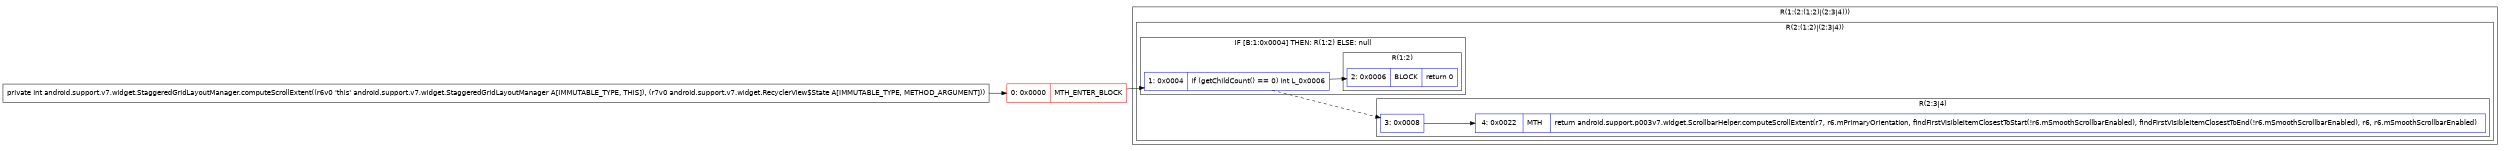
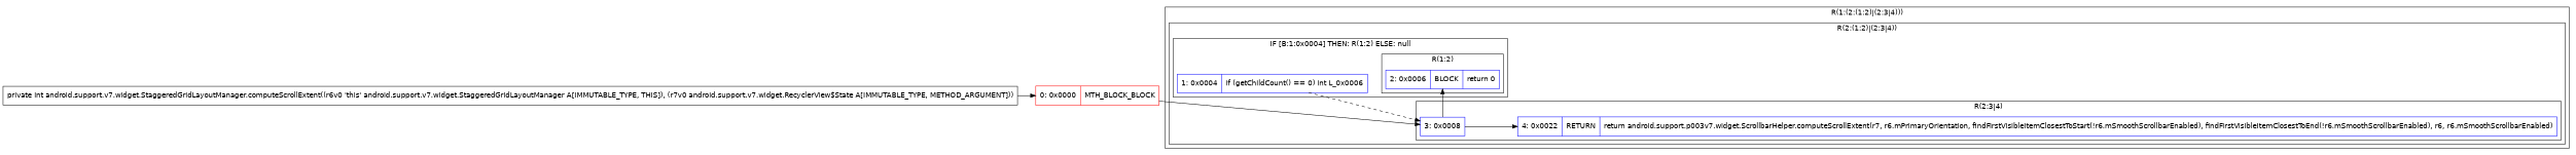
  digraph {
    fontname="DejaVu Sans"
    rankdir=LR
    node [color=blue fontname="DejaVu Sans" shape=record]
    edge [fontname="DejaVu Sans"]
    n1 [label="{2\:\ 0x0006|BLOCK\l|return 0\l}"]
    n2 [label="{1\:\ 0x0004|if (getChildCount() == 0) int L_0x0006\l}"]
    n3 [label="{3\:\ 0x0008}"]
-   n4 [label="{4\:\ 0x0022|MTH\l|return android.support.p003v7.widget.ScrollbarHelper.computeScrollExtent(r7, r6.mPrimaryOrientation, findFirstVisibleItemClosestToStart(!r6.mSmoothScrollbarEnabled), findFirstVisibleItemClosestToEnd(!r6.mSmoothScrollbarEnabled), r6, r6.mSmoothScrollbarEnabled)\l}"]
-   n5 [color=red label="{0\:\ 0x0000|MTH_ENTER_BLOCK\l}"]
+   n4 [label="{4\:\ 0x0022|RETURN\l|return android.support.p003v7.widget.ScrollbarHelper.computeScrollExtent(r7, r6.mPrimaryOrientation, findFirstVisibleItemClosestToStart(!r6.mSmoothScrollbarEnabled), findFirstVisibleItemClosestToEnd(!r6.mSmoothScrollbarEnabled), r6, r6.mSmoothScrollbarEnabled)\l}"]
+   n5 [color=red label="{0\:\ 0x0000|MTH_BLOCK_BLOCK\l}"]
    n6 [label="{private int android.support.v7.widget.StaggeredGridLayoutManager.computeScrollExtent((r6v0 'this' android.support.v7.widget.StaggeredGridLayoutManager A[IMMUTABLE_TYPE, THIS]), (r7v0 android.support.v7.widget.RecyclerView$State A[IMMUTABLE_TYPE, METHOD_ARGUMENT])) }" color=""]
    subgraph cluster_1 {
      label="R(1:(2:(1:2)|(2:3|4)))"
      subgraph cluster_2 {
        label="R(2:(1:2)|(2:3|4))"
        subgraph cluster_3 {
          label="IF [B:1:0x0004] THEN: R(1:2) ELSE: null"
          n2
          subgraph cluster_4 {
            label="R(1:2)"
            n1
          }
        }
        subgraph cluster_5 {
          label="R(2:3|4)"
          n3
          n4
        }
      }
    }
-   n2 -> n1
+   n3 -> n1
    n2 -> n3 [style=dashed]
    n3 -> n4
-   n5 -> n2
+   n5 -> n3
    n6 -> n5
  }
